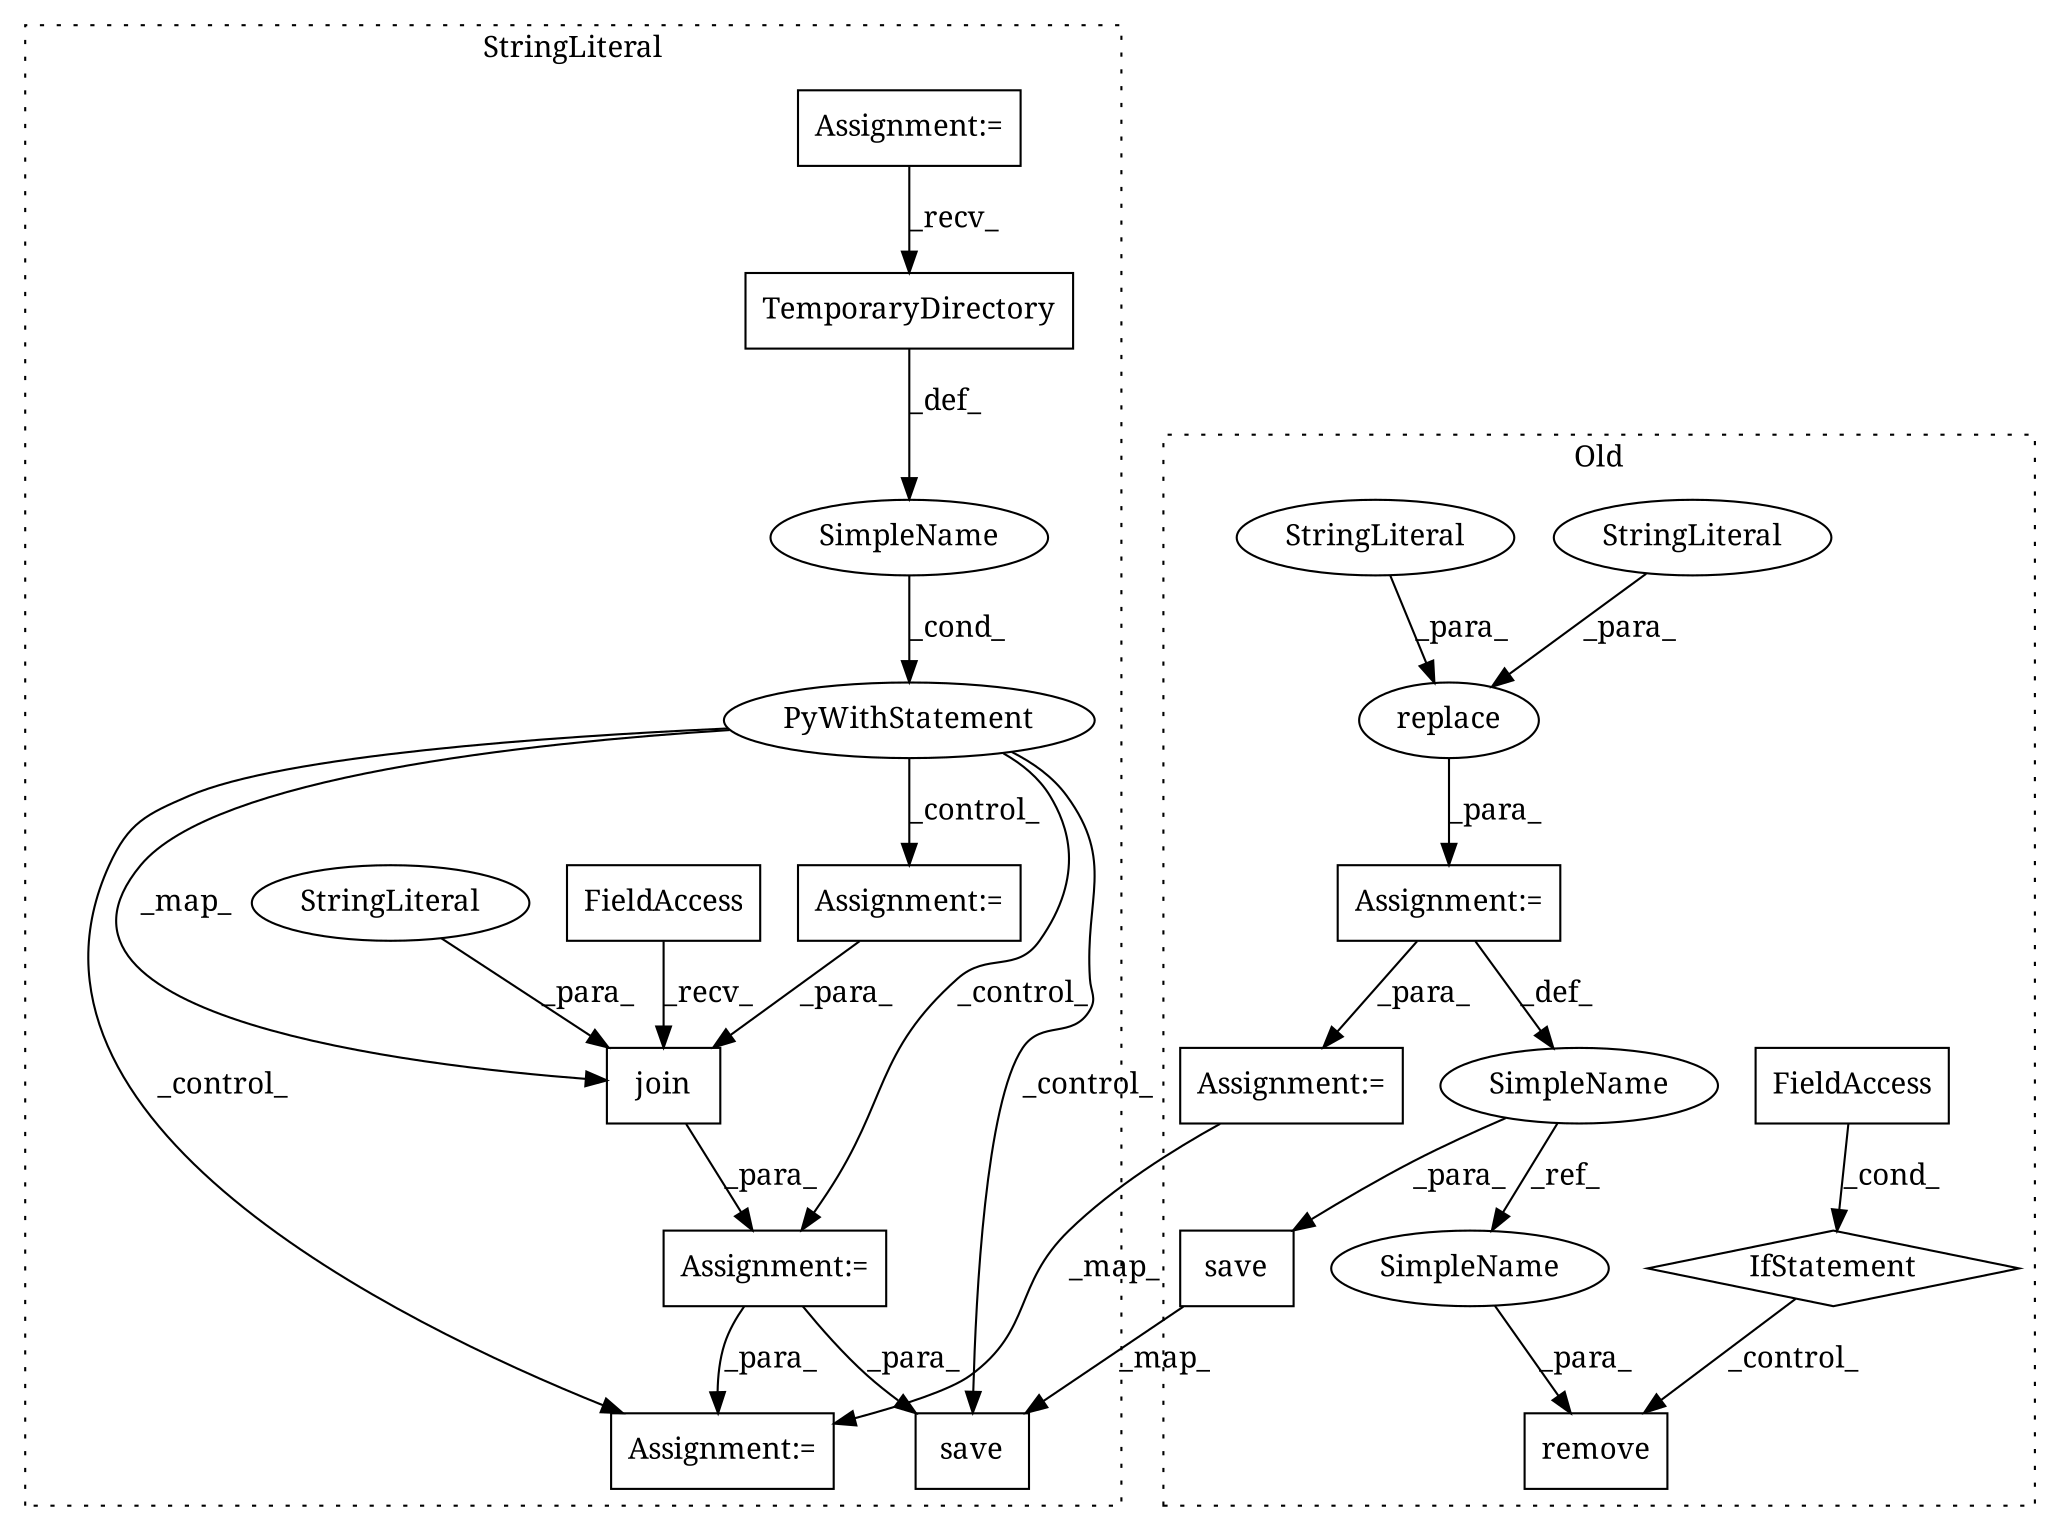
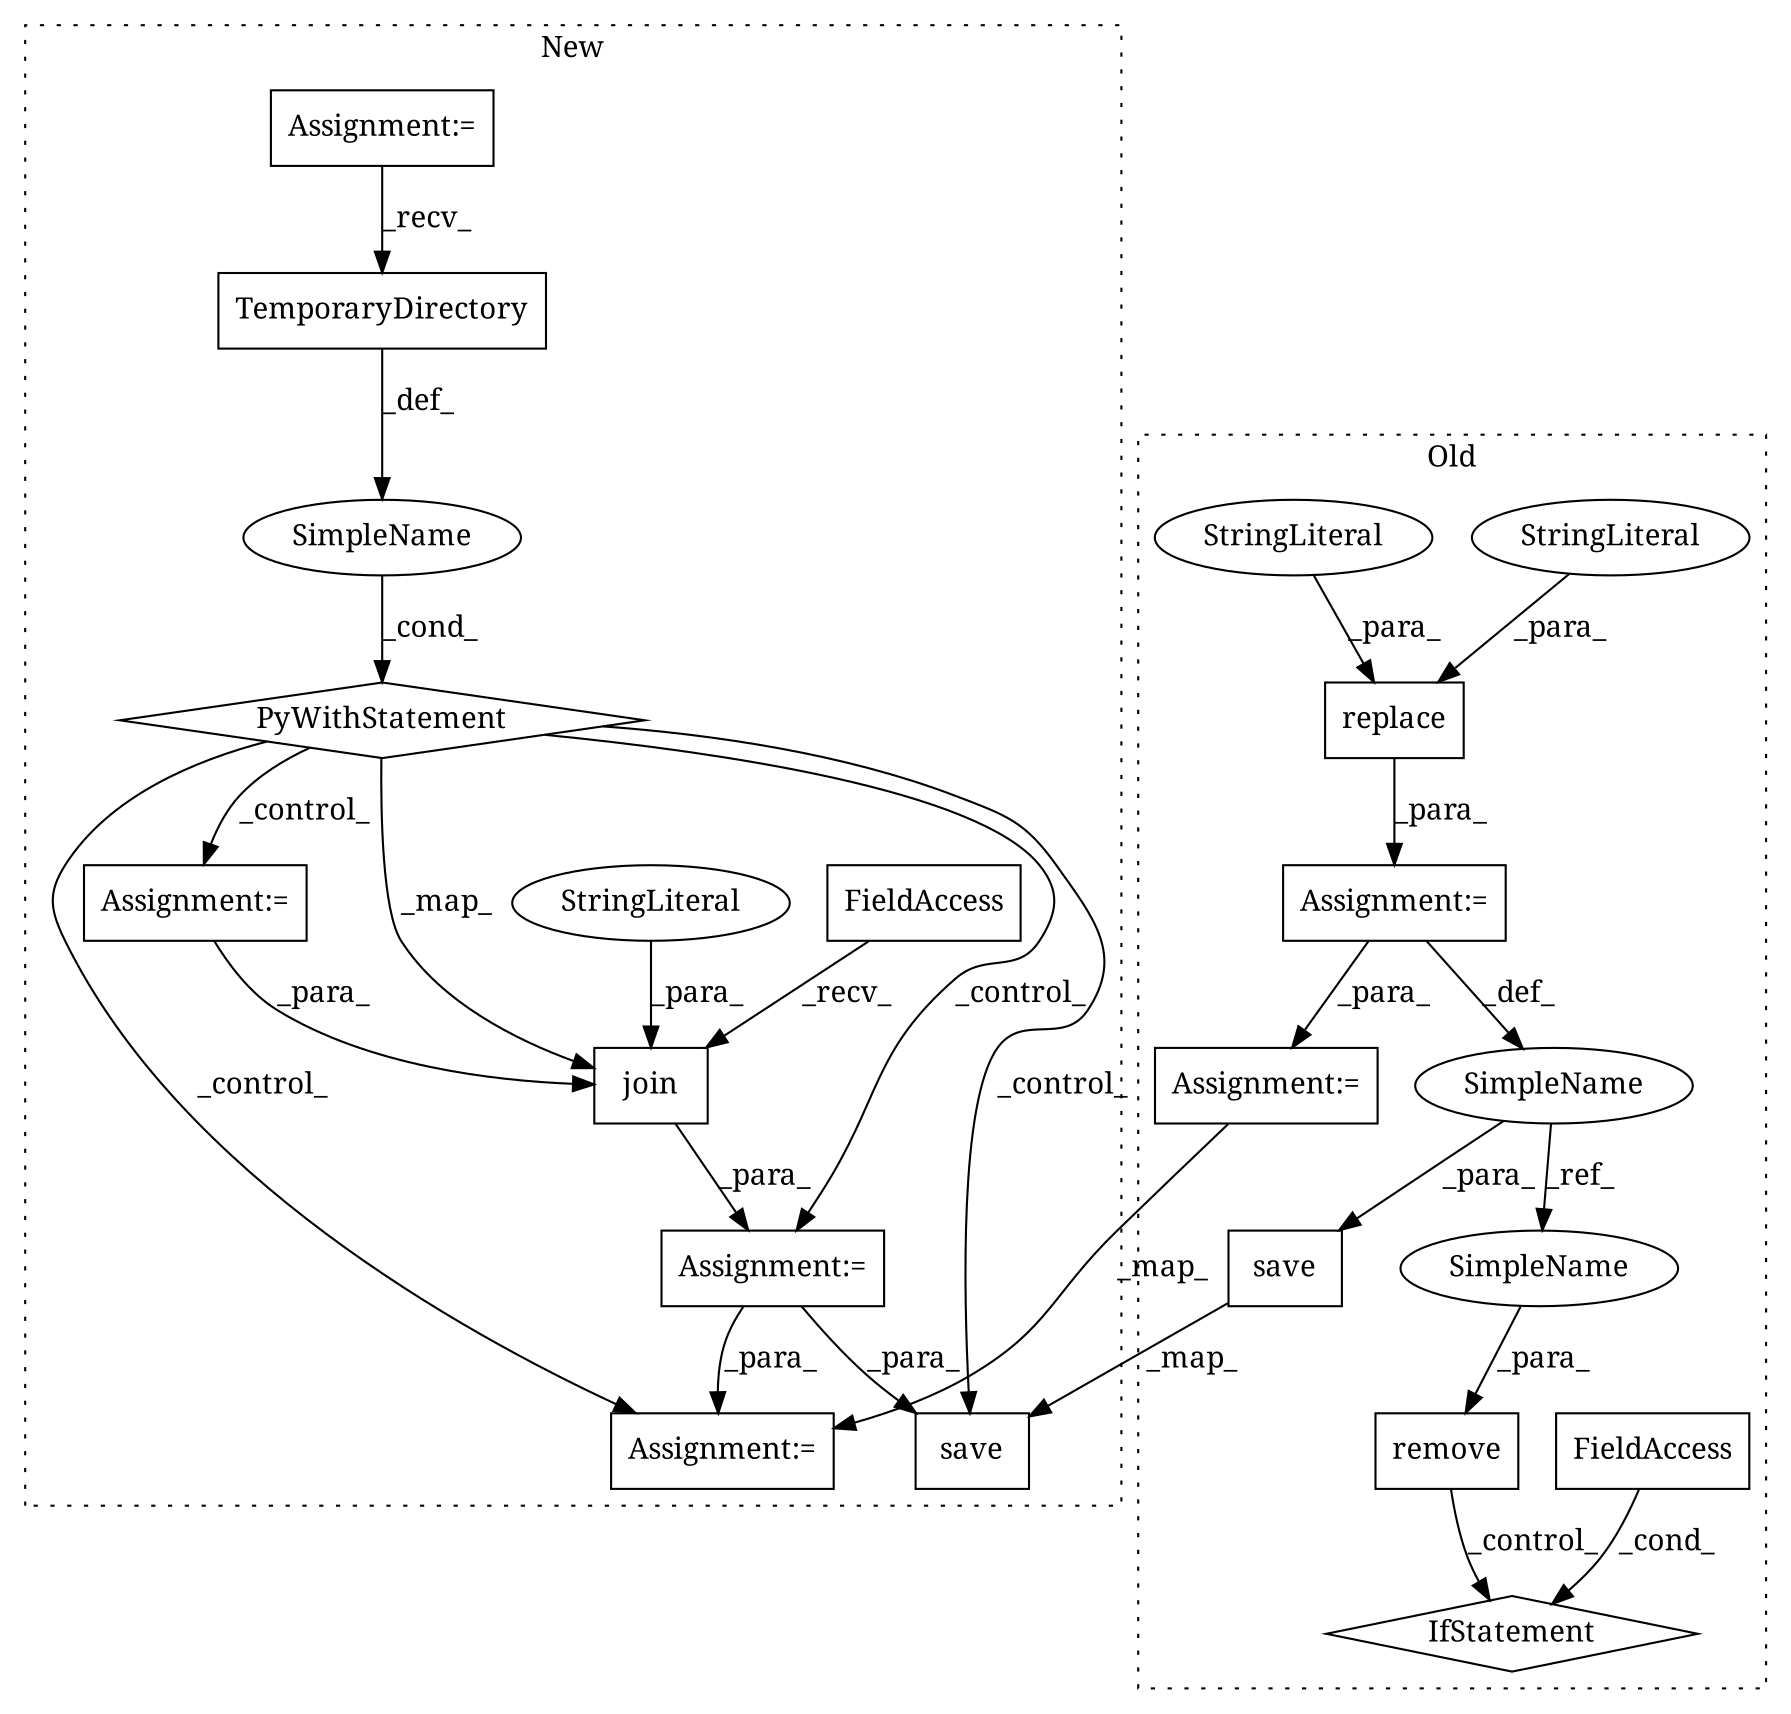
  digraph {
    fontname="Noto Serif"
    node [a=32 fontname="Noto Serif" l=1 shape=box]
    edge [fontname="Noto Serif"]
    n1 [l="7,1" label=remove s="5353,5366"]
    n2 [a=7 label="Assignment:=" s=4434]
    n3 [a=7 label="Assignment:=" s=4513]
-   n4 [l="8,1" label=replace s="4441,4479" shape=ellipse]
+   n4 [l="8,1" label=replace s="4441,4479"]
    n5 [a=42 l=6 label=SimpleName s=4428 shape=ellipse]
    n6 [l="5,1" label=save s="4488,4504"]
    n7 [a=22 l=12 label=FieldAccess s=5328]
    n8 [a=25 l="4,2" label=IfStatement s="5324,5340" shape=diamond]
    n9 [a=45 l=15 label=StringLiteral s=4464 shape=ellipse]
    n10 [a=45 l=14 label=StringLiteral s=4449 shape=ellipse]
    n11 [a=42 l=6 label=SimpleName s=5360 shape=ellipse]
    n12 [l="5,1" label=join s="4594,4651"]
    n13 [a=22 l=7 label=FieldAccess s=4586]
    n14 [a=45 l=45 label=StringLiteral s=4606 shape=ellipse]
    n15 [a=7 label="Assignment:=" s=4585]
    n16 [a=42 label=SimpleName shape=ellipse l=""]
    n17 [a=7 l=8 label="Assignment:=" s=3847]
    n18 [l=20 label=TemporaryDirectory s=4527]
-   n19 [a=104 l="10,2" label=PyWithStatement s="4508,4547" shape=ellipse]
+   n19 [a=104 l="10,2" label=PyWithStatement s="4508,4547" shape=diamond]
    n20 [a=7 label="Assignment:=" s=4689]
    n21 [a=7 l=6 label="Assignment:=" s=4565]
    n22 [l="5,1" label=save s="4662,4678"]
    subgraph cluster_1 {
      label=Old
      style=dotted
      n1
      n2
      n3
      n4
      n5
      n6
      n7
      n8
      n9
      n10
      n11
    }
    subgraph cluster_2 {
-     label=StringLiteral
+     label=New
      style=dotted
      n12
      n13
      n14
      n15
      n16
      n17
      n18
      n19
      n20
      n21
      n22
    }
    n2 -> n3 [label=_para_]
    n2 -> n5 [label=_def_]
    n3 -> n20 [label=_map_]
    n4 -> n2 [label=_para_]
    n5 -> n6 [label=_para_]
    n5 -> n11 [label=_ref_]
    n6 -> n22 [label=_map_]
    n7 -> n8 [label=_cond_]
-   n8 -> n1 [label=_control_]
+   n1 -> n8 [label=_control_]
    n9 -> n4 [label=_para_]
    n10 -> n4 [label=_para_]
    n11 -> n1 [label=_para_]
    n12 -> n15 [label=_para_]
    n13 -> n12 [label=_recv_]
    n14 -> n12 [label=_para_]
    n15 -> n20 [label=_para_]
    n15 -> n22 [label=_para_]
    n16 -> n19 [label=_cond_]
    n17 -> n18 [label=_recv_]
    n18 -> n16 [label=_def_]
    n19 -> n12 [label=_map_]
    n19 -> n15 [label=_control_]
    n19 -> n20 [label=_control_]
    n19 -> n21 [label=_control_]
    n19 -> n22 [label=_control_]
    n21 -> n12 [label=_para_]
  }
